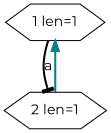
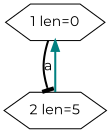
  digraph {
    fontname=Montserrat
    node [shape=hexagon fontname=Montserrat]
    edge [style=bold fontname=Montserrat]
-   n1 [label="1 len=1"]
-   n2 [label="2 len=1"]
+   n1 [label="1 len=0"]
+   n2 [label="2 len=5"]
    n1 -> n2 [color=black label=a arrowhead=tee]
    n1 -> n2 [color=teal dir=back]
  }
